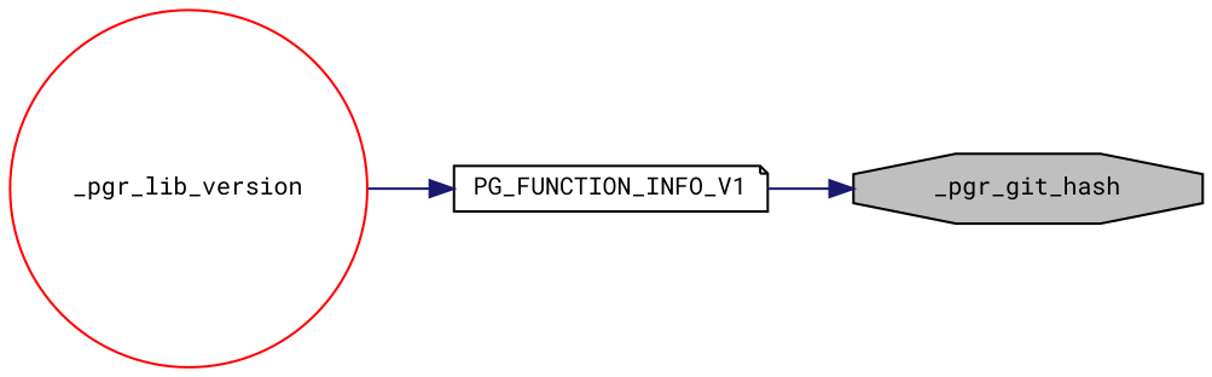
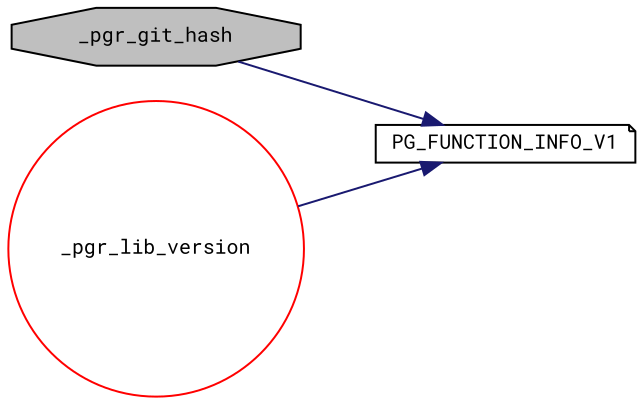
  digraph {
    fontname="Roboto Mono"
    rankdir=LR
    node [color=black fillcolor=white fontname="Roboto Mono" fontsize=10 style=filled]
    edge [color=midnightblue fontname="Roboto Mono" fontsize=10 labelfontname=Helvetica labelfontsize=10 style=solid]
    n1 [fillcolor=grey75 fontcolor=black height=0.2 label=_pgr_git_hash shape=octagon width=0.4]
    n2 [height=0.2 label=PG_FUNCTION_INFO_V1 shape=note width=0.4]
    n3 [color=red height=0.2 label=_pgr_lib_version shape=circle width=0.4]
-   n2 -> n1
+   n1 -> n2
    n3 -> n2
  }
